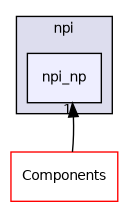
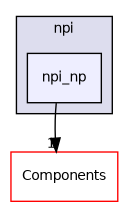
  digraph {
    compound=true
    node [fontname=Helvetica fontsize=10 shape=box style=filled]
    n1 [fillcolor="#eeeeff" label=npi_np pencolor=black]
    n2 [color=red fillcolor=white label=Components]
    subgraph cluster_1 {
      bgcolor="#ddddee"
      fontname=Helvetica
      fontsize=10
      label=npi
      pencolor=black
      n1
    }
-   n2 -> n1 [headlabel=1 labeldistance=1.5 labelfontname=Helvetica labelfontsize=10]
+   n1 -> n2 [headlabel=1 labeldistance=1.5 labelfontname=Helvetica labelfontsize=10]
  }
